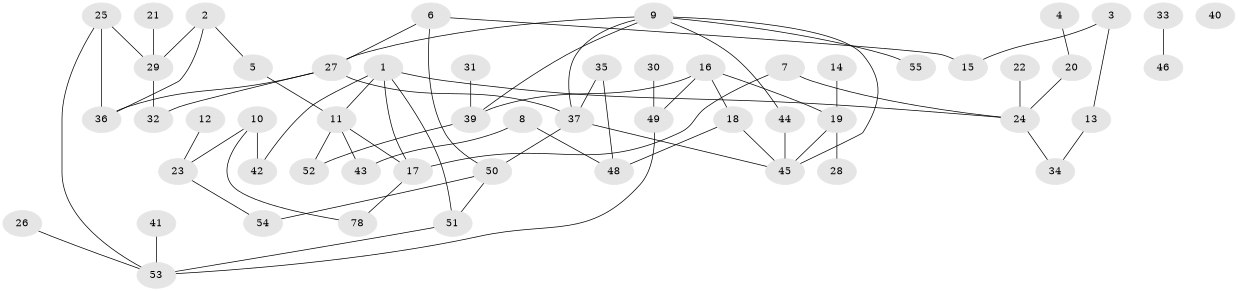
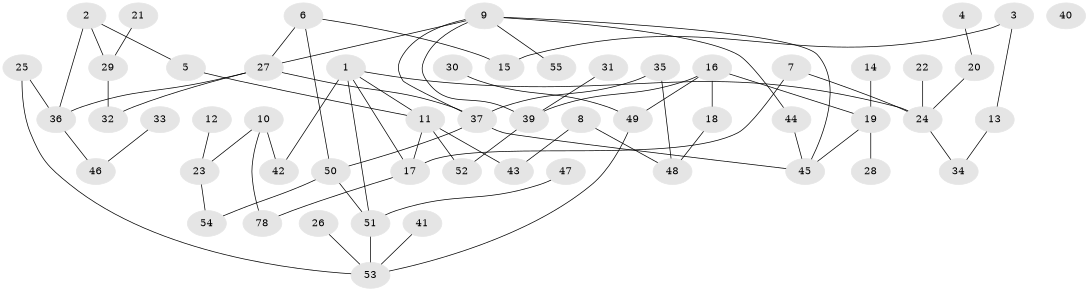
  graph {
    node [color=gray90 style=filled]
    1
    11
    17
    24
    42
    51
    43
    52
    n9 [label=78]
    34
    53
    2
    5
    29
    36
    32
    46
    3
    13
    15
    4
    20
    6
    27
    50
    37
    54
    7
    8
    48
    9
    44
    45
    55
    39
    18
    10
    23
    12
    14
    19
    28
    22
    16
    49
    21
    25
    26
    30
    31
    33
    35
    40
    41
+   47
    1 -- 11
    1 -- 17
    1 -- 24
    1 -- 42
    1 -- 51
    11 -- 17
    11 -- 43
    11 -- 52
    17 -- n9
    24 -- 34
    51 -- 53
    2 -- 5
    2 -- 29
    2 -- 36
    5 -- 11
    29 -- 32
+   36 -- 46
    3 -- 13
    3 -- 15
    13 -- 34
    4 -- 20
    20 -- 24
    6 -- 15
    6 -- 27
    6 -- 50
    27 -- 36
    27 -- 32
    27 -- 37
    50 -- 51
    50 -- 54
    37 -- 50
    37 -- 45
    7 -- 17
    7 -- 24
    8 -- 43
    8 -- 48
    9 -- 27
    9 -- 37
    9 -- 44
    9 -- 45
    9 -- 55
    9 -- 39
    44 -- 45
    39 -- 52
    18 -- 48
-   18 -- 45
    10 -- 42
    10 -- n9
    10 -- 23
    23 -- 54
    12 -- 23
    14 -- 19
    19 -- 45
    19 -- 28
    22 -- 24
    16 -- 39
    16 -- 18
    16 -- 19
    16 -- 49
    49 -- 53
    21 -- 29
    25 -- 53
-   25 -- 29
    25 -- 36
    26 -- 53
    30 -- 49
    31 -- 39
    33 -- 46
    35 -- 37
    35 -- 48
    41 -- 53
+   47 -- 51
  }
